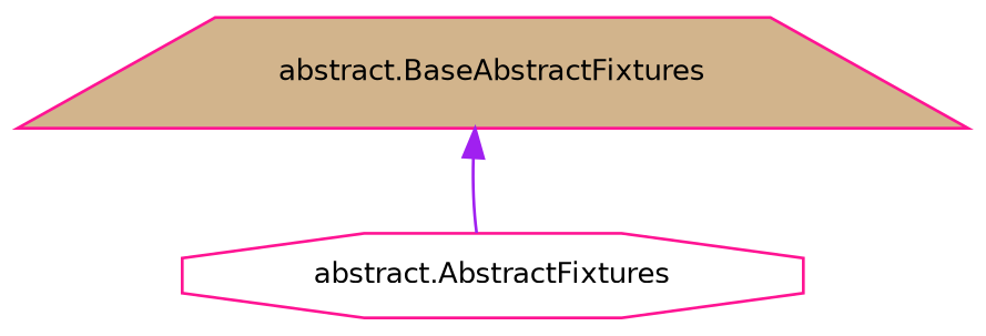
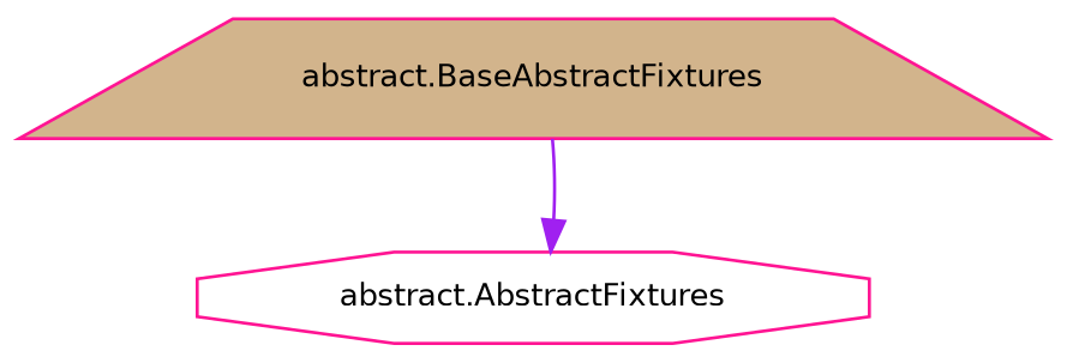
  digraph {
    rankdir=TB
    node [color=deeppink fontname=Helvetica fontsize=10 style=filled]
    n1 [fillcolor=tan height=0.2 label="abstract.BaseAbstractFixtures" shape=trapezium width=0.4]
    n2 [fillcolor=white height=0.2 label="abstract.AbstractFixtures" shape=octagon width=0.4]
-   n1 -> n2 [color=purple dir=back fontname=Helvetica fontsize=10 labelfontname=Helvetica labelfontsize=10 style=solid]
+   n2 -> n1 [color=purple dir=back fontname=Helvetica fontsize=10 labelfontname=Helvetica labelfontsize=10 style=solid]
  }
